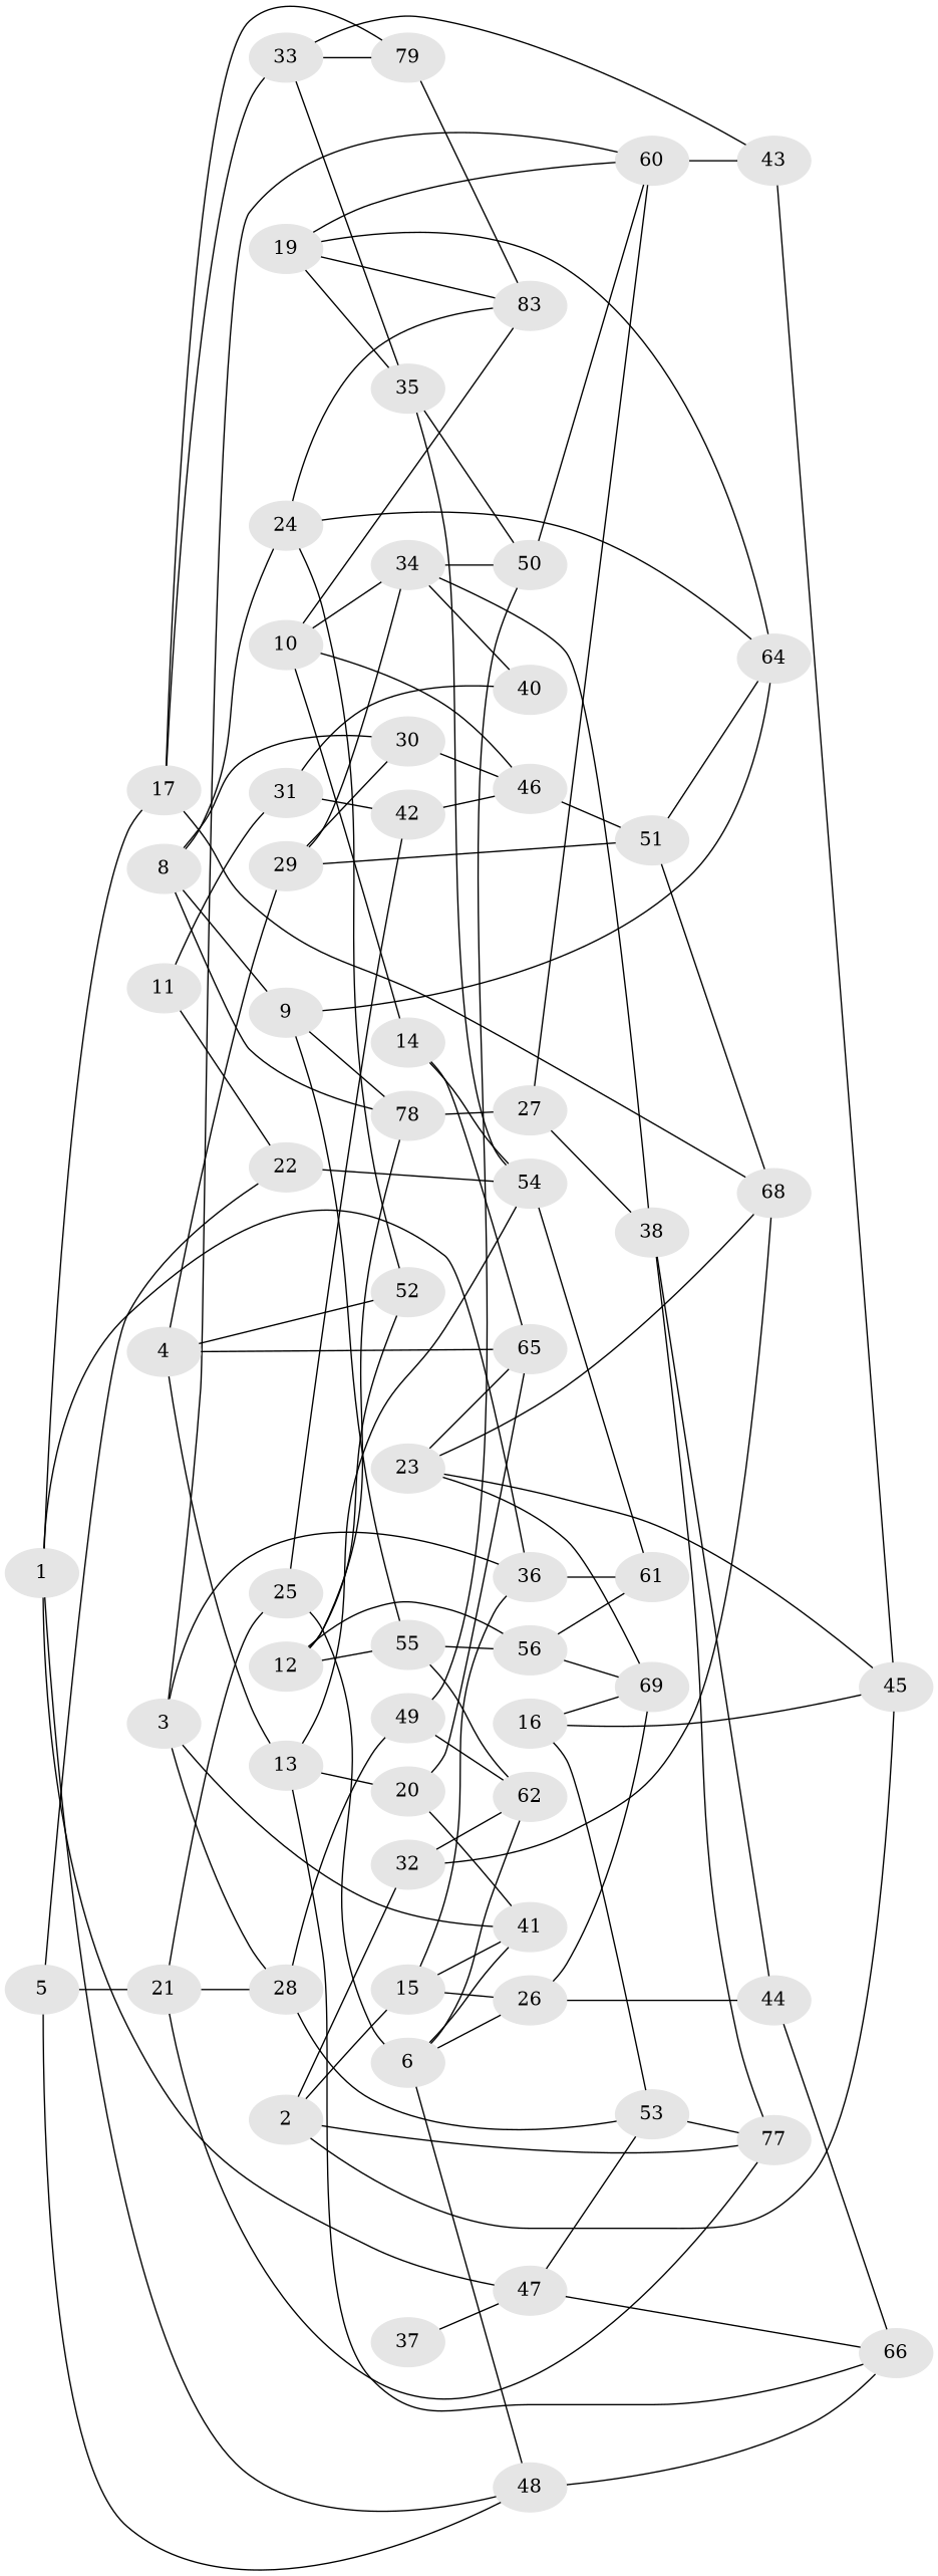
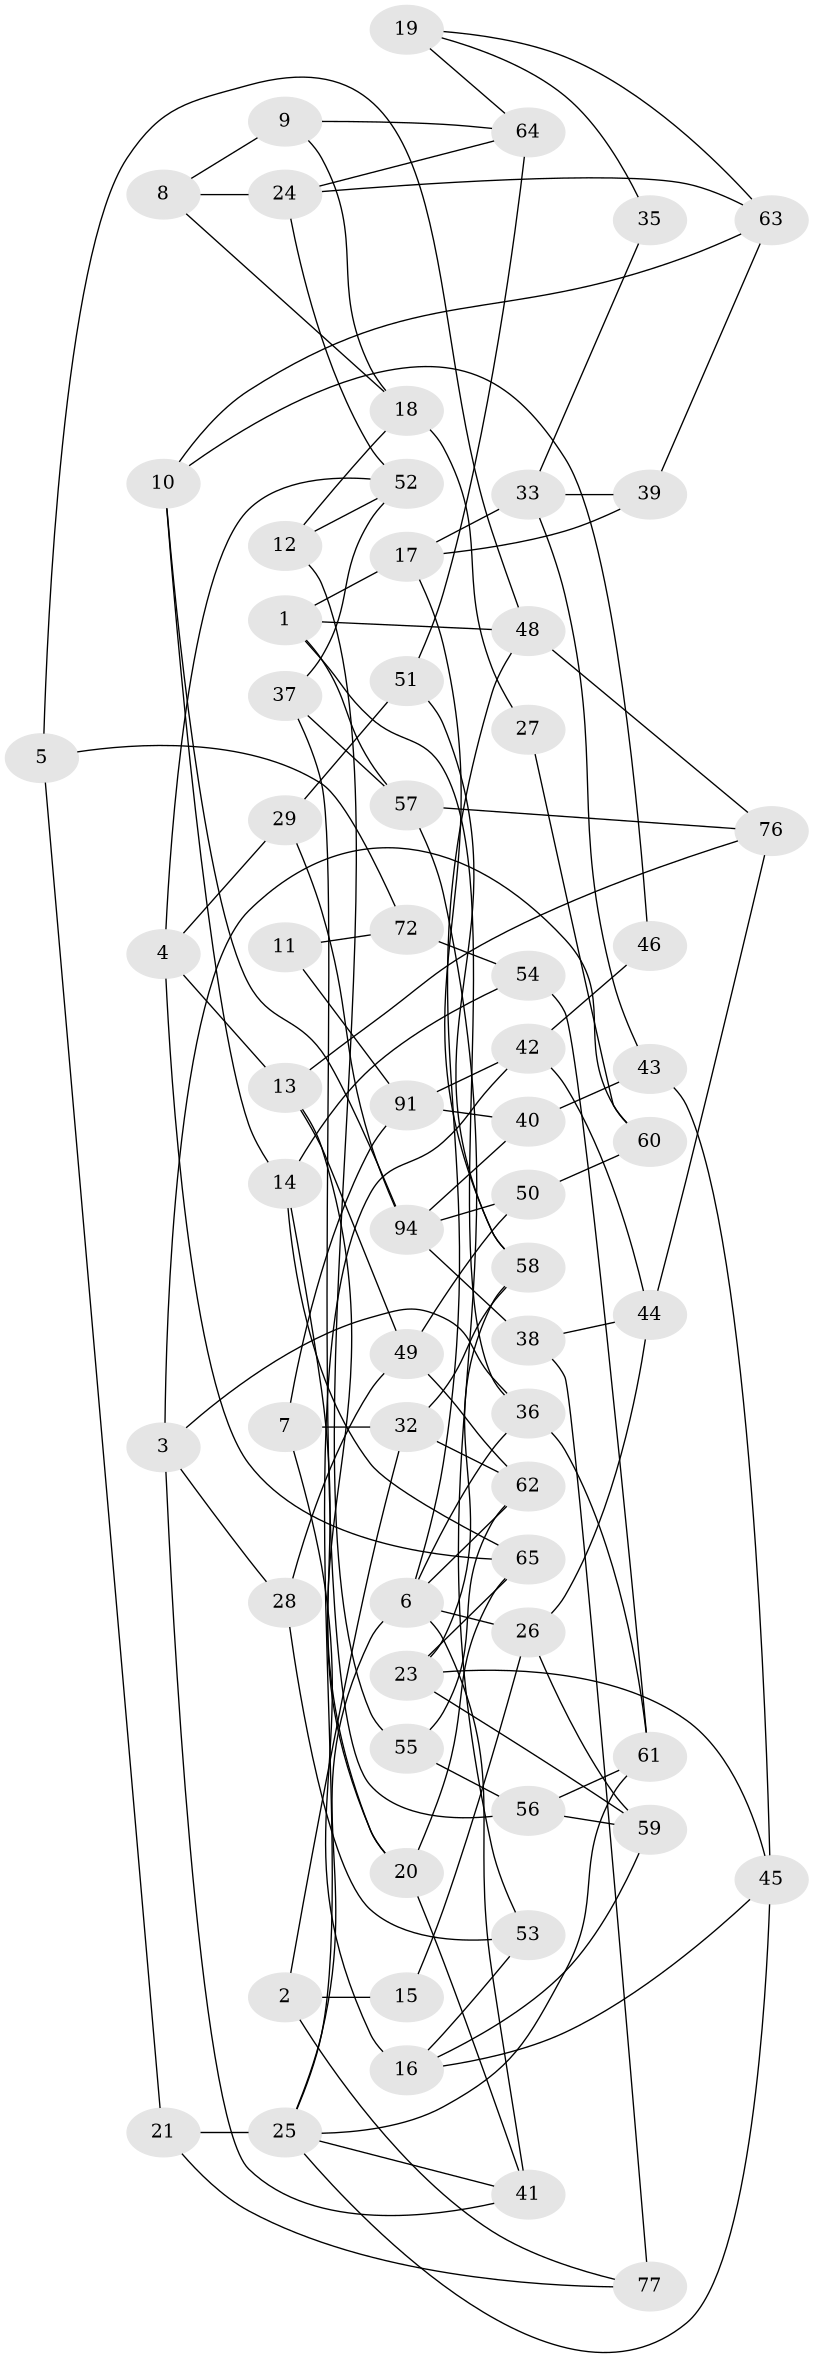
  graph {
    rankdir=LR
    node [color=gray90 style=filled]
    1
    17
    36
-   47
+   47 [label=57]
    48
-   39 [label=79]
+   39
    33
-   58 [label=68]
+   58
    61
-   66
+   66 [label=76]
    53
    2
    15
    32
    45
    n16 [label=77]
    41
    26
    62
    3
    28
    60
    49
    4
    13
    29
    52
    65
    20
-   30
-   34
+   34 [label=94]
    51
    5
    21
-   22
+   22 [label=72]
    11
-   31
+   31 [label=91]
    25
    54
    6
-   59 [label=69]
+   59
    44
+   7
    16
    46
    40
    42
    8
    9
-   18 [label=78]
+   18
    24
    55
    64
    27
-   63 [label=83]
+   63
    56
    10
    14
    12
    43
    50
    35
    38
    19
    23
    37
    1 -- 17
    1 -- 36
    1 -- 47
    1 -- 48
    17 -- 39
    17 -- 33
    17 -- 58
    36 -- 61
    47 -- 66
    47 -- 53
    48 -- 66
    39 -- 63
    33 -- 39
    33 -- 43
    33 -- 35
-   53 -- n16
    2 -- 15
    2 -- 32
-   2 -- 45
+   25 -- 45
    2 -- n16
-   15 -- 36
-   15 -- 41
+   6 -- 36
+   25 -- 41
    15 -- 26
    32 -- 58
    32 -- 62
    26 -- 59
    26 -- 44
    3 -- 36
    3 -- 41
    3 -- 28
    3 -- 60
    28 -- 53
    28 -- 49
    49 -- 62
    49 -- 50
    4 -- 13
    4 -- 29
    4 -- 52
    4 -- 65
    13 -- 66
-   13 -- 54
+   13 -- 49
    13 -- 20
-   29 -- 30
    29 -- 34
    29 -- 51
    20 -- 41
    20 -- 65
-   30 -- 46
    34 -- 40
    34 -- 50
    34 -- 38
    51 -- 58
    51 -- 64
    5 -- 48
    5 -- 21
    5 -- 22
    21 -- n16
-   21 -- 28
    21 -- 25
    22 -- 54
    11 -- 22
    11 -- 31
    31 -- 40
    31 -- 42
+   25 -- 61
    25 -- 6
    25 -- 42
    54 -- 61
    6 -- 48
    6 -- 41
    6 -- 26
    6 -- 62
    44 -- 66
+   7 -- 32
+   7 -- 31
+   7 -- 16
    16 -- 53
    16 -- 45
    16 -- 59
-   46 -- 51
-   60 -- 43
+   40 -- 43
+   42 -- 44
    42 -- 46
-   8 -- 30
    8 -- 9
    8 -- 18
    8 -- 24
    9 -- 18
-   9 -- 55
    9 -- 64
    18 -- 27
    24 -- 52
    24 -- 64
    24 -- 63
    55 -- 62
    55 -- 56
    27 -- 60
-   27 -- 38
    56 -- 61
    56 -- 59
    10 -- 34
    10 -- 46
    10 -- 63
    10 -- 14
    14 -- 65
+   14 -- 20
    14 -- 54
    12 -- 52
    12 -- 18
    12 -- 55
    43 -- 45
    50 -- 60
-   35 -- 54
-   35 -- 50
    38 -- n16
    38 -- 44
-   19 -- 60
    19 -- 64
    19 -- 63
    19 -- 35
    23 -- 58
    23 -- 45
    23 -- 65
    23 -- 59
    37 -- 47
-   12 -- 56
+   37 -- 52
+   37 -- 56
  }
